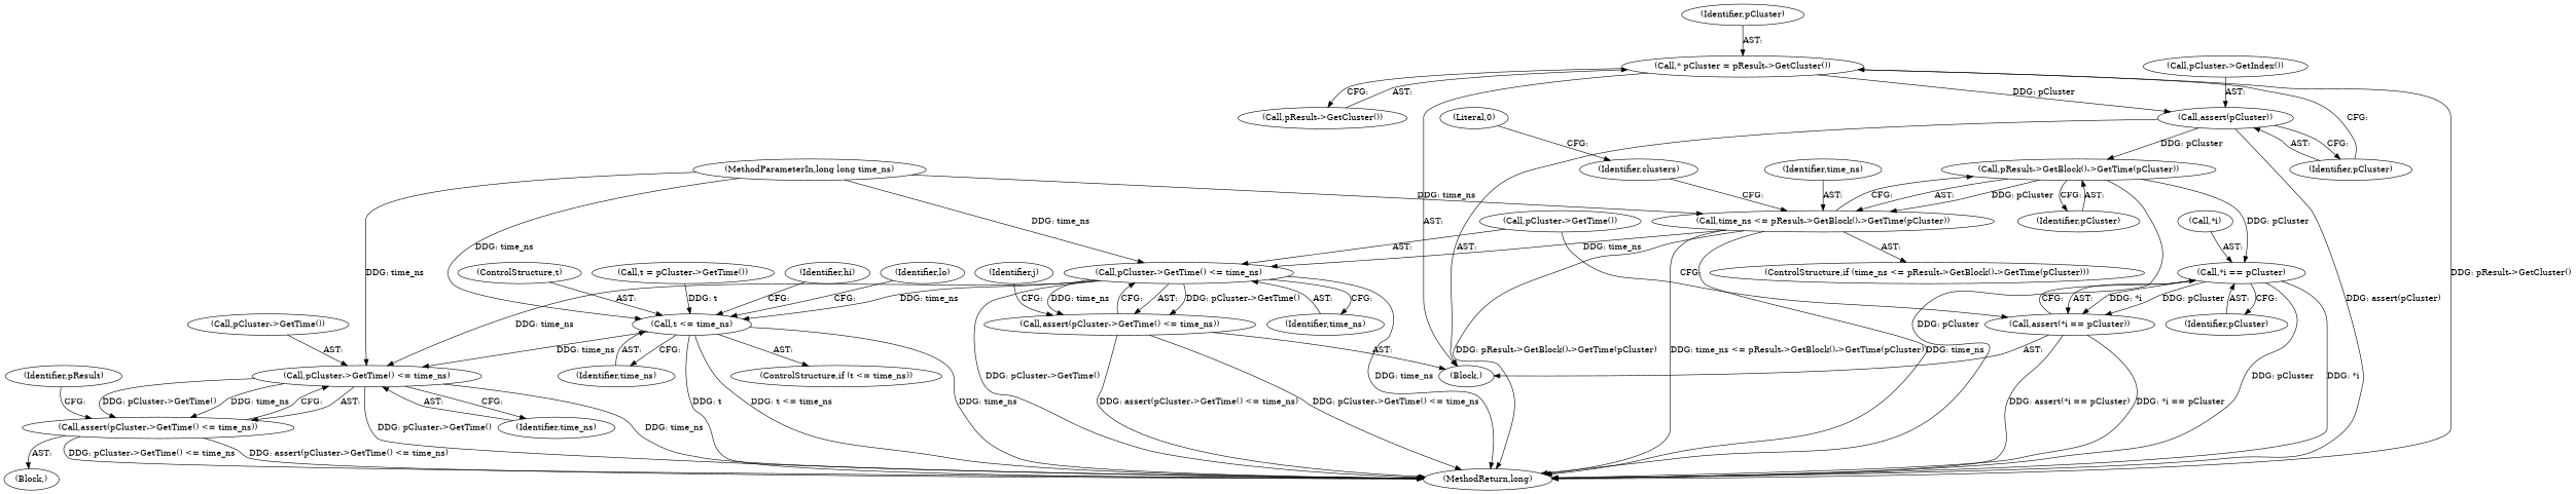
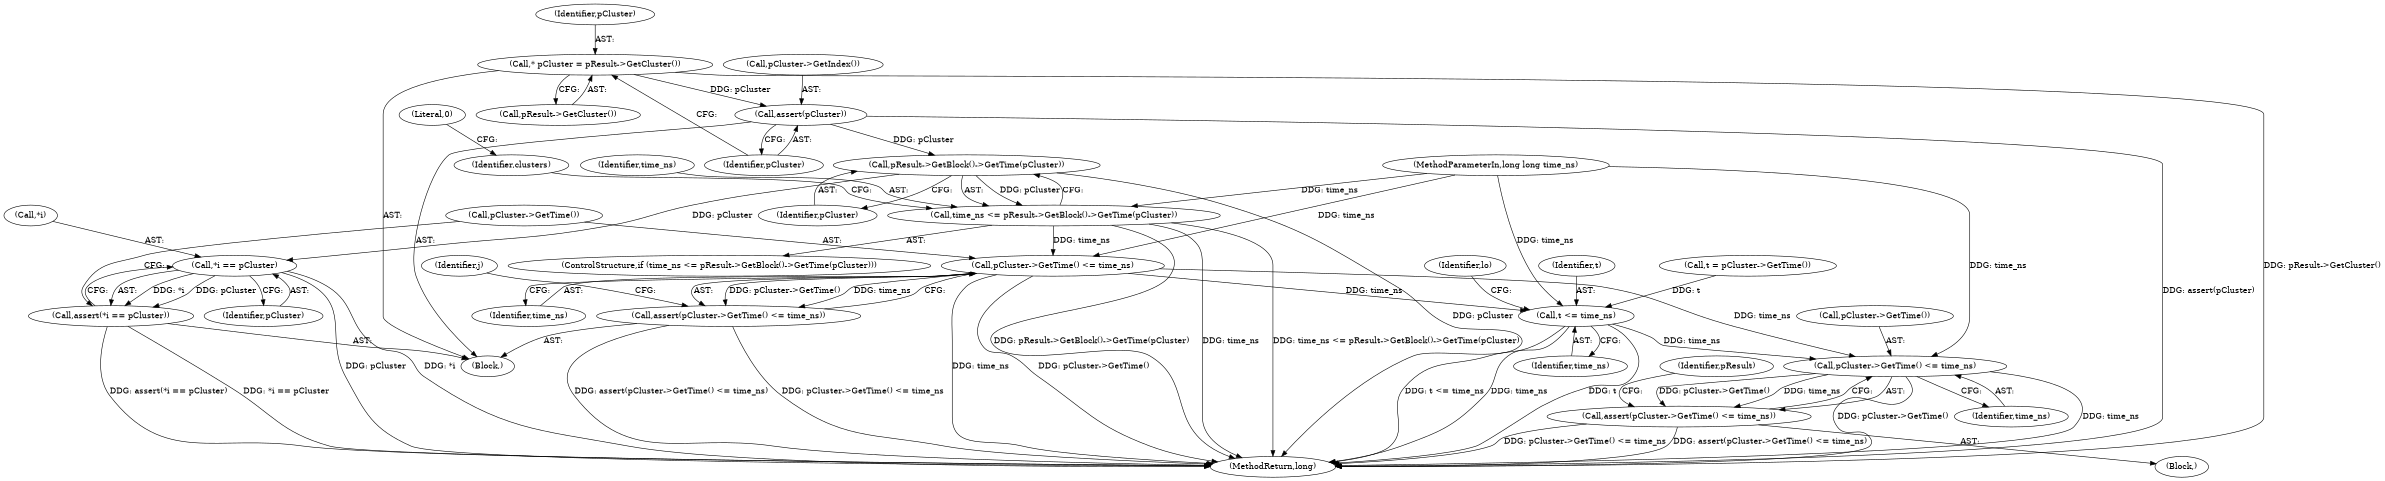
  digraph {
    n1 [label="(Call,* pCluster = pResult->GetCluster())"]
    n2 [label="(Call,assert(pCluster))"]
    n3 [label="(Call,pResult->GetCluster())"]
    n4 [label="(Block,)"]
    n5 [label="(MethodReturn,long)"]
    n6 [label="(Call,pResult->GetBlock()->GetTime(pCluster))"]
    n7 [label="(Identifier,pCluster)"]
    n8 [label="(Call,time_ns <= pResult->GetBlock()->GetTime(pCluster))"]
    n9 [label="(Call,*i == pCluster)"]
    n10 [label="(Identifier,pCluster)"]
    n11 [label="(Call,pCluster->GetTime() <= time_ns)"]
    n12 [label="(ControlStructure,if (time_ns <= pResult->GetBlock()->GetTime(pCluster)))"]
    n13 [label="(Call,assert(*i == pCluster))"]
    n14 [label="(Identifier,pCluster)"]
    n15 [label="(Call,assert(pCluster->GetTime() <= time_ns))"]
    n16 [label="(Call,t <= time_ns)"]
    n17 [label="(Call,pCluster->GetTime() <= time_ns)"]
    n18 [label="(Identifier,time_ns)"]
    n19 [label="(Identifier,time_ns)"]
-   n20 [label="(ControlStructure,if (t <= time_ns))"]
    n21 [label="(Call,assert(pCluster->GetTime() <= time_ns))"]
    n22 [label="(Identifier,time_ns)"]
    n23 [label="(Block,)"]
    n24 [label="(Identifier,pCluster)"]
    n25 [label="(Identifier,lo)"]
    n26 [label="(MethodParameterIn,long long time_ns)"]
    n27 [label="(Literal,0)"]
    n28 [label="(Identifier,clusters)"]
    n29 [label="(Call,*i)"]
-   n30 [label="(ControlStructure,t)"]
+   n30 [label="(Identifier,t)"]
    n31 [label="(Identifier,time_ns)"]
    n32 [label="(Call,t = pCluster->GetTime())"]
-   n33 [label="(Identifier,hi)"]
    n34 [label="(Identifier,pResult)"]
    n35 [label="(Call,pCluster->GetIndex())"]
    n36 [label="(Call,pCluster->GetTime())"]
    n37 [label="(Call,pCluster->GetTime())"]
    n38 [label="(Identifier,j)"]
    n1 -> n2 [label="DDG: pCluster"]
    n1 -> n3 [label="CFG: "]
    n1 -> n4 [label="AST: "]
    n1 -> n5 [label="DDG: pResult->GetCluster()"]
    n2 -> n4 [label="AST: "]
    n2 -> n5 [label="DDG: assert(pCluster)"]
    n2 -> n6 [label="DDG: pCluster"]
    n2 -> n7 [label="CFG: "]
    n3 -> n1 [label="AST: "]
    n6 -> n5 [label="DDG: pCluster"]
    n6 -> n8 [label="AST: "]
    n6 -> n8 [label="DDG: pCluster"]
    n6 -> n9 [label="DDG: pCluster"]
    n6 -> n10 [label="CFG: "]
    n7 -> n1 [label="CFG: "]
    n7 -> n2 [label="AST: "]
    n8 -> n5 [label="DDG: time_ns <= pResult->GetBlock()->GetTime(pCluster)"]
    n8 -> n5 [label="DDG: time_ns"]
    n8 -> n5 [label="DDG: pResult->GetBlock()->GetTime(pCluster)"]
    n8 -> n6 [label="CFG: "]
    n8 -> n11 [label="DDG: time_ns"]
    n8 -> n12 [label="AST: "]
    n9 -> n5 [label="DDG: pCluster"]
    n9 -> n5 [label="DDG: *i"]
    n9 -> n13 [label="AST: "]
    n9 -> n13 [label="DDG: *i"]
    n9 -> n13 [label="DDG: pCluster"]
    n9 -> n14 [label="CFG: "]
    n10 -> n6 [label="AST: "]
    n11 -> n5 [label="DDG: time_ns"]
    n11 -> n5 [label="DDG: pCluster->GetTime()"]
    n11 -> n15 [label="AST: "]
    n11 -> n15 [label="DDG: pCluster->GetTime()"]
    n11 -> n15 [label="DDG: time_ns"]
    n11 -> n16 [label="DDG: time_ns"]
    n11 -> n17 [label="DDG: time_ns"]
    n11 -> n18 [label="CFG: "]
    n13 -> n4 [label="AST: "]
    n13 -> n5 [label="DDG: *i == pCluster"]
    n13 -> n5 [label="DDG: assert(*i == pCluster)"]
    n13 -> n9 [label="CFG: "]
    n14 -> n9 [label="AST: "]
    n15 -> n4 [label="AST: "]
    n15 -> n5 [label="DDG: assert(pCluster->GetTime() <= time_ns)"]
    n15 -> n5 [label="DDG: pCluster->GetTime() <= time_ns"]
    n15 -> n11 [label="CFG: "]
    n16 -> n5 [label="DDG: t"]
    n16 -> n5 [label="DDG: t <= time_ns"]
    n16 -> n5 [label="DDG: time_ns"]
    n16 -> n17 [label="DDG: time_ns"]
    n16 -> n19 [label="CFG: "]
-   n16 -> n20 [label="AST: "]
    n17 -> n5 [label="DDG: pCluster->GetTime()"]
    n17 -> n5 [label="DDG: time_ns"]
    n17 -> n21 [label="AST: "]
    n17 -> n21 [label="DDG: pCluster->GetTime()"]
    n17 -> n21 [label="DDG: time_ns"]
    n17 -> n22 [label="CFG: "]
    n18 -> n11 [label="AST: "]
    n19 -> n16 [label="AST: "]
    n21 -> n5 [label="DDG: pCluster->GetTime() <= time_ns"]
    n21 -> n5 [label="DDG: assert(pCluster->GetTime() <= time_ns)"]
    n21 -> n17 [label="CFG: "]
    n21 -> n23 [label="AST: "]
    n22 -> n17 [label="AST: "]
    n24 -> n1 [label="AST: "]
    n25 -> n16 [label="CFG: "]
    n26 -> n8 [label="DDG: time_ns"]
    n26 -> n11 [label="DDG: time_ns"]
    n26 -> n16 [label="DDG: time_ns"]
    n26 -> n17 [label="DDG: time_ns"]
    n27 -> n28 [label="CFG: "]
    n28 -> n8 [label="CFG: "]
    n29 -> n9 [label="AST: "]
    n30 -> n16 [label="AST: "]
    n31 -> n8 [label="AST: "]
    n32 -> n16 [label="DDG: t"]
-   n33 -> n16 [label="CFG: "]
    n34 -> n21 [label="CFG: "]
    n35 -> n2 [label="AST: "]
    n36 -> n11 [label="AST: "]
    n36 -> n13 [label="CFG: "]
    n37 -> n17 [label="AST: "]
    n38 -> n15 [label="CFG: "]
  }
